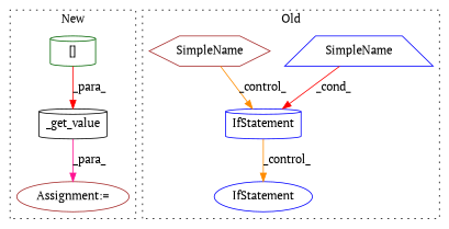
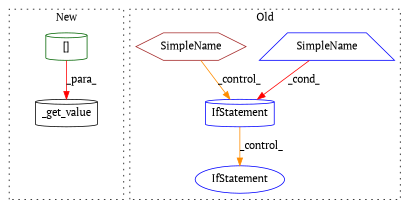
  digraph {
    fontname="PT Serif"
    node [a=25 shape=cylinder color=blue fontname="PT Serif"]
    edge [color=red fontname="PT Serif"]
    n1 [a=32 l="11,1" label=_get_value s="15655,15688" color=black]
-   n2 [a=7 l=1 label="Assignment:=" s=15649 shape=ellipse color=brown]
    n3 [a=2 l="7,1" label="[]" s="15666,15681" color=darkgreen]
    n4 [l="4,2" label=IfStatement s="16807,16848" shape=ellipse]
    n5 [a=42 label=SimpleName shape=trapezium]
    n6 [l="4,2" label=IfStatement s="16581,16620"]
    n7 [a=42 label=SimpleName shape=hexagon color=brown]
    subgraph cluster_1 {
      label=New
      style=dotted
      n1
-     n2
      n3
    }
    subgraph cluster_2 {
      label=Old
      style=dotted
      n4
      n5
      n6
      n7
    }
-   n1 -> n2 [label=_para_ color=deeppink]
    n3 -> n1 [label=_para_]
    n5 -> n6 [label=_cond_]
    n6 -> n4 [label=_control_ color=darkorange]
    n7 -> n6 [label=_control_ color=darkorange]
  }
